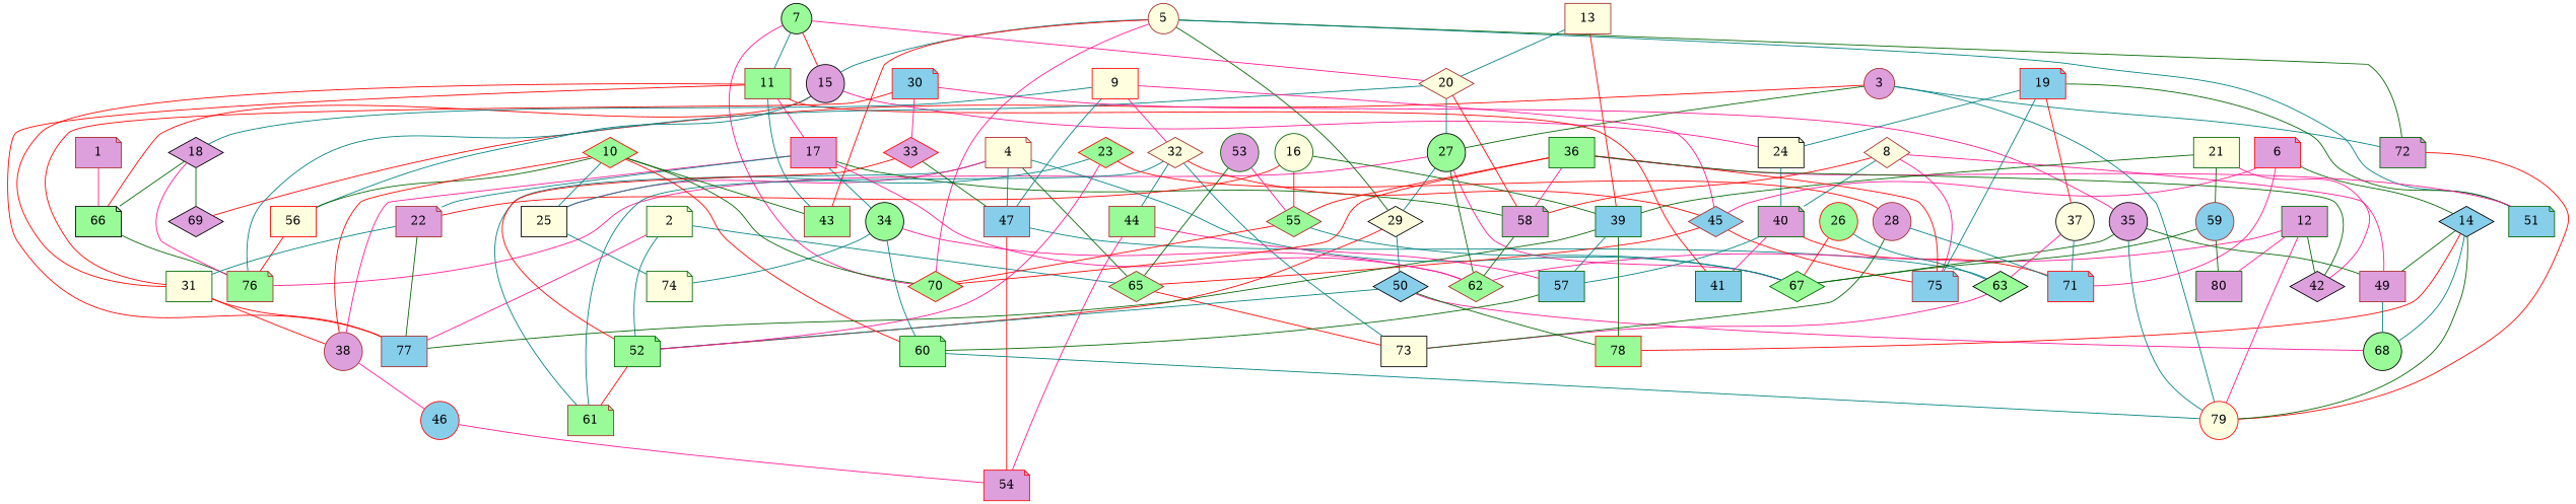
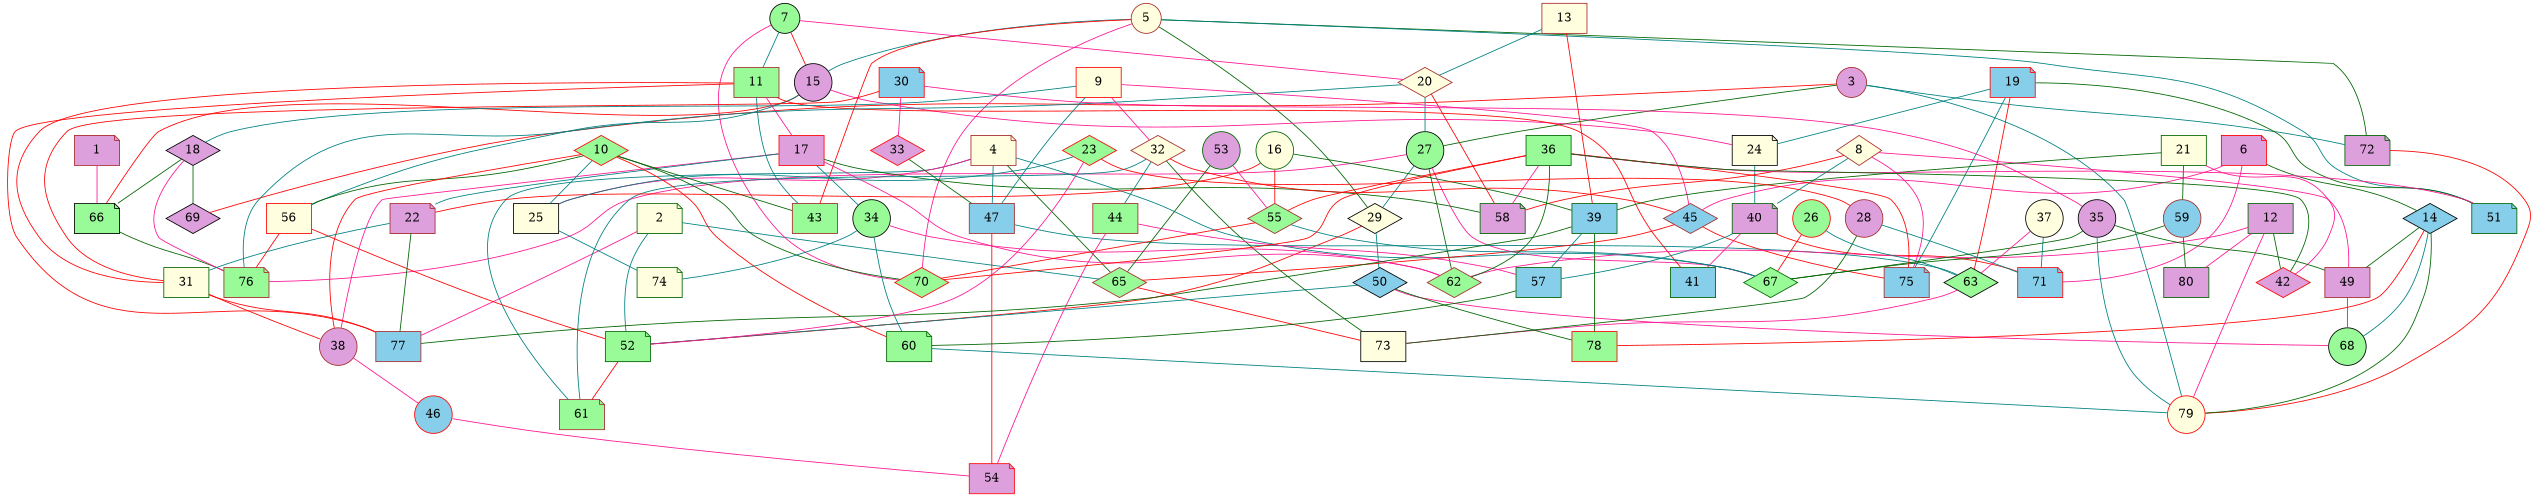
  graph {
    node [color=brown fillcolor=palegreen shape=note style=filled]
    edge [color=teal]
    1 [fillcolor=plum]
    66 [color=black]
    76
    75 [fillcolor=skyblue]
    2 [color=darkgreen fillcolor=lightyellow]
    52 [color=darkgreen]
    65 [shape=diamond]
    77 [fillcolor=skyblue shape=box]
    61
    73 [color=black fillcolor=lightyellow shape=box]
    3 [fillcolor=plum shape=circle]
    27 [color=black shape=circle]
    69 [color=black fillcolor=plum shape=diamond]
    72 [color=darkgreen fillcolor=plum]
    79 [color=red fillcolor=lightyellow shape=circle]
    67 [color=darkgreen shape=diamond]
    29 [color=black fillcolor=lightyellow shape=diamond]
    62 [shape=diamond]
    4 [fillcolor=lightyellow]
    25 [color=black fillcolor=lightyellow shape=box]
    47 [fillcolor=skyblue shape=box]
    74 [color=darkgreen fillcolor=lightyellow]
    63 [color=black shape=diamond]
    54 [color=red fillcolor=plum]
    5 [fillcolor=lightyellow shape=circle]
    15 [color=black fillcolor=plum shape=circle]
    43 [shape=box]
    51 [color=darkgreen fillcolor=skyblue]
    70 [color=red shape=diamond]
    56 [color=red fillcolor=lightyellow shape=box]
    24 [color=black fillcolor=lightyellow]
    50 [color=black fillcolor=skyblue shape=diamond]
    6 [color=red fillcolor=plum]
    14 [color=black fillcolor=skyblue shape=diamond]
    45 [fillcolor=skyblue shape=diamond]
    71 [color=red fillcolor=skyblue]
    49 [fillcolor=plum shape=box]
    68 [color=black shape=circle]
    78 [color=red shape=box]
    7 [color=black shape=circle]
    11 [shape=box]
    20 [fillcolor=lightyellow shape=diamond]
    17 [color=red fillcolor=plum shape=box]
    31 [color=darkgreen fillcolor=lightyellow shape=box]
    41 [color=darkgreen fillcolor=skyblue shape=box]
    58 [color=darkgreen fillcolor=plum]
    8 [fillcolor=lightyellow shape=diamond]
    40 [color=darkgreen fillcolor=plum]
    57 [color=darkgreen fillcolor=skyblue shape=box]
    9 [color=red fillcolor=lightyellow shape=box]
    18 [color=black fillcolor=plum shape=diamond]
    32 [fillcolor=lightyellow shape=diamond]
    44 [shape=box]
    10 [color=red shape=diamond]
    38 [fillcolor=plum shape=circle]
    60 [color=darkgreen]
    46 [color=red fillcolor=skyblue shape=circle]
    22 [fillcolor=plum]
    34 [color=black shape=circle]
    12 [color=darkgreen fillcolor=plum shape=box]
-   42 [color=black fillcolor=plum shape=diamond]
+   42 [color=red fillcolor=plum shape=diamond]
    80 [color=darkgreen fillcolor=plum shape=box]
    13 [fillcolor=lightyellow shape=box]
    39 [color=darkgreen fillcolor=skyblue shape=box]
    16 [color=darkgreen fillcolor=lightyellow shape=circle]
    55 [shape=diamond]
    19 [color=red fillcolor=skyblue]
    21 [color=darkgreen fillcolor=lightyellow shape=box]
    59 [fillcolor=skyblue shape=circle]
    23 [color=red shape=diamond]
    28 [fillcolor=plum shape=circle]
    26 [color=red shape=circle]
    30 [color=red fillcolor=skyblue]
    33 [color=red fillcolor=plum shape=diamond]
    35 [color=black fillcolor=plum shape=circle]
    36 [color=darkgreen shape=box]
    37 [color=black fillcolor=lightyellow shape=circle]
    53 [color=darkgreen fillcolor=plum shape=circle]
    1 -- 66 [color=deeppink]
    66 -- 76 [color=darkgreen]
    2 -- 52
    2 -- 65
    2 -- 77 [color=deeppink]
    52 -- 61 [color=red]
    65 -- 73 [color=red]
    3 -- 27 [color=darkgreen]
    3 -- 69 [color=red]
    3 -- 72
    3 -- 79
    27 -- 76 [color=deeppink]
    27 -- 67 [color=deeppink]
    27 -- 29
    27 -- 62 [color=darkgreen]
    72 -- 79 [color=red]
    29 -- 52 [color=red]
    29 -- 50
    4 -- 65 [color=darkgreen]
    4 -- 61
    4 -- 67
    4 -- 25 [color=deeppink]
    4 -- 47
    25 -- 74
    47 -- 63
    47 -- 54 [color=red]
    63 -- 73 [color=deeppink]
    5 -- 72 [color=darkgreen]
    5 -- 29 [color=darkgreen]
    5 -- 15
    5 -- 43 [color=red]
    5 -- 51
    5 -- 70 [color=deeppink]
    15 -- 66 [color=red]
    15 -- 56
    15 -- 24 [color=deeppink]
    56 -- 76 [color=red]
    24 -- 40
    50 -- 52
    50 -- 68 [color=deeppink]
    50 -- 78 [color=darkgreen]
    6 -- 14 [color=darkgreen]
    6 -- 45 [color=deeppink]
    6 -- 71 [color=deeppink]
    14 -- 79 [color=darkgreen]
    14 -- 49 [color=darkgreen]
    14 -- 68
    14 -- 78 [color=red]
    45 -- 75 [color=red]
    45 -- 65 [color=red]
    49 -- 68
    7 -- 15 [color=red]
    7 -- 70 [color=deeppink]
    7 -- 11
    7 -- 20 [color=deeppink]
    11 -- 77 [color=red]
    11 -- 43
    11 -- 17 [color=deeppink]
    11 -- 31 [color=red]
    11 -- 41 [color=red]
    20 -- 76
    20 -- 27
    20 -- 58 [color=red]
    17 -- 62 [color=deeppink]
    17 -- 58 [color=darkgreen]
    17 -- 38 [color=deeppink]
    17 -- 22
    17 -- 34
    31 -- 77 [color=red]
    31 -- 38 [color=red]
    8 -- 75 [color=deeppink]
    8 -- 49 [color=deeppink]
    8 -- 58 [color=red]
    8 -- 40
    40 -- 71 [color=red]
    40 -- 41 [color=deeppink]
    40 -- 57
    57 -- 60 [color=darkgreen]
    9 -- 47
    9 -- 45 [color=deeppink]
    9 -- 18
    9 -- 32 [color=deeppink]
    18 -- 66 [color=darkgreen]
    18 -- 76 [color=deeppink]
    18 -- 69 [color=darkgreen]
    32 -- 61
-   32 -- 73
+   32 -- 73 [color=darkgreen]
    32 -- 45 [color=red]
    32 -- 44
    44 -- 54 [color=deeppink]
    44 -- 57 [color=deeppink]
    10 -- 25
    10 -- 43 [color=darkgreen]
    10 -- 70 [color=darkgreen]
    10 -- 56 [color=darkgreen]
    10 -- 38 [color=red]
    10 -- 60 [color=red]
    38 -- 46 [color=deeppink]
    60 -- 79
    46 -- 54 [color=deeppink]
    22 -- 77 [color=darkgreen]
    22 -- 31
    34 -- 62 [color=deeppink]
    34 -- 74
    34 -- 60
    12 -- 79 [color=deeppink]
    12 -- 62 [color=deeppink]
    12 -- 42 [color=darkgreen]
    12 -- 80 [color=deeppink]
    13 -- 20
    13 -- 39 [color=red]
    39 -- 77 [color=darkgreen]
    39 -- 78 [color=darkgreen]
    39 -- 57
    16 -- 22 [color=red]
    16 -- 39 [color=darkgreen]
    16 -- 55 [color=red]
    55 -- 67
    55 -- 70 [color=red]
    19 -- 75
-   19 -- 37 [color=red]
+   19 -- 63 [color=red]
    19 -- 51 [color=darkgreen]
    19 -- 24
    21 -- 42 [color=deeppink]
    21 -- 39 [color=darkgreen]
    21 -- 59 [color=darkgreen]
    59 -- 67 [color=darkgreen]
    59 -- 80 [color=darkgreen]
    23 -- 52 [color=deeppink]
    23 -- 25
    23 -- 28 [color=red]
    28 -- 73 [color=darkgreen]
    28 -- 71
    26 -- 67 [color=red]
    26 -- 63
    30 -- 31 [color=red]
    30 -- 33 [color=deeppink]
    30 -- 35 [color=deeppink]
-   33 -- 52 [color=red]
+   56 -- 52 [color=red]
    33 -- 47 [color=darkgreen]
    35 -- 79
    35 -- 67 [color=darkgreen]
    35 -- 49 [color=darkgreen]
    36 -- 75 [color=red]
-   58 -- 62 [color=darkgreen]
+   36 -- 62 [color=darkgreen]
    36 -- 51 [color=deeppink]
    36 -- 70 [color=red]
    36 -- 58 [color=deeppink]
    36 -- 42 [color=darkgreen]
    36 -- 55 [color=red]
    37 -- 63 [color=deeppink]
    37 -- 71
    53 -- 65 [color=darkgreen]
    53 -- 55 [color=deeppink]
  }
